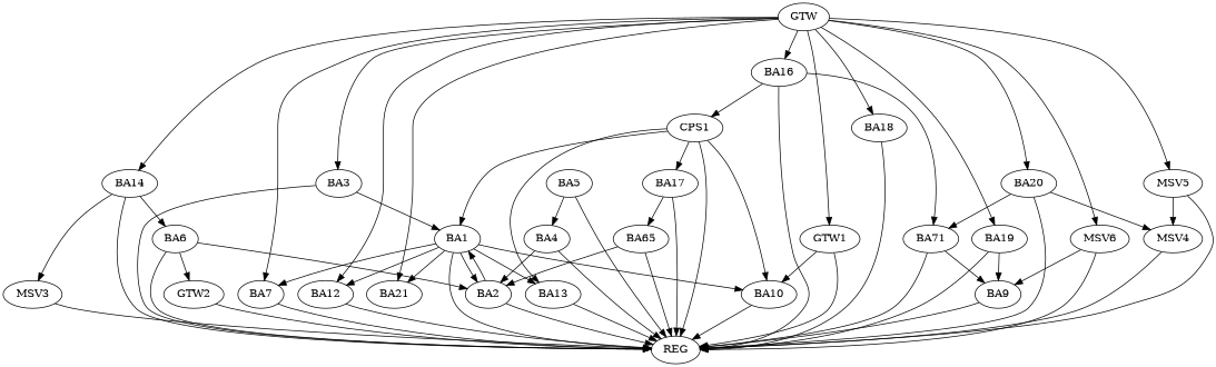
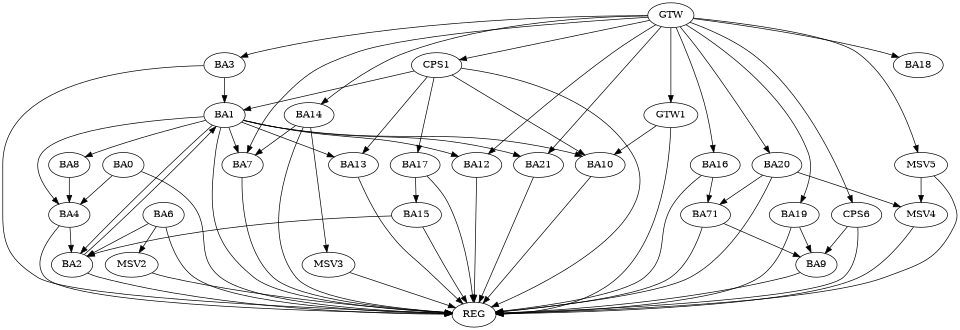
  strict digraph {
    n1 [label=BA1]
    n2 [label=BA2]
    n3 [label=BA4]
    n4 [label=BA7]
+   n5 [label=BA8]
    n6 [label=BA10]
    n7 [label=BA12]
    n8 [label=BA13]
    n9 [label=BA21]
    n10 [label=REG]
    n11 [label=BA3]
-   n12 [label=BA5]
+   n12 [label=BA0]
    n13 [label=BA6]
-   n14 [label=GTW2]
+   n14 [label=MSV2]
    n15 [label=BA9]
    n16 [label=BA71]
    n17 [label=BA14]
    n18 [label=MSV3]
-   n19 [label=BA65]
+   n19 [label=BA15]
    n20 [label=BA16]
    n21 [label=BA17]
    n22 [label=BA18]
    n23 [label=BA19]
    n24 [label=BA20]
    n25 [label=MSV4]
    n26 [label=CPS1]
    n27 [label=GTW]
    n28 [label=GTW1]
    n29 [label=MSV5]
-   n30 [label=MSV6]
+   n30 [label=CPS6]
    n1 -> n2
+   n1 -> n3
    n1 -> n4
+   n1 -> n5
    n1 -> n6
    n1 -> n7
    n1 -> n8
    n1 -> n9
    n1 -> n10
    n2 -> n1
    n2 -> n10
    n3 -> n2
    n3 -> n10
    n4 -> n10
+   n5 -> n3
    n6 -> n10
    n7 -> n10
    n8 -> n10
    n11 -> n1
    n11 -> n10
    n12 -> n3
    n12 -> n10
    n13 -> n2
    n13 -> n10
    n13 -> n14
    n14 -> n10
    n15 -> n10
    n16 -> n10
    n16 -> n15
    n17 -> n10
-   n17 -> n13
+   n17 -> n4
    n17 -> n18
    n18 -> n10
    n19 -> n2
    n19 -> n10
    n20 -> n10
    n20 -> n16
    n21 -> n10
    n21 -> n19
-   n22 -> n10
+   n9 -> n10
    n23 -> n10
    n23 -> n15
    n24 -> n10
    n24 -> n16
    n24 -> n25
    n25 -> n10
    n26 -> n1
    n26 -> n6
    n26 -> n8
    n26 -> n10
    n26 -> n21
    n27 -> n4
    n27 -> n7
    n27 -> n9
    n27 -> n11
    n27 -> n17
    n27 -> n20
    n27 -> n22
    n27 -> n23
    n27 -> n24
-   n20 -> n26
+   n27 -> n26
    n27 -> n28
    n27 -> n29
    n27 -> n30
    n28 -> n6
    n28 -> n10
    n29 -> n10
    n29 -> n25
    n30 -> n10
    n30 -> n15
  }
